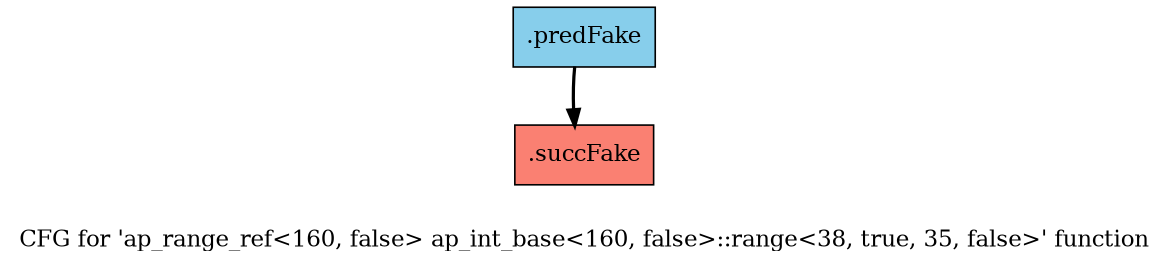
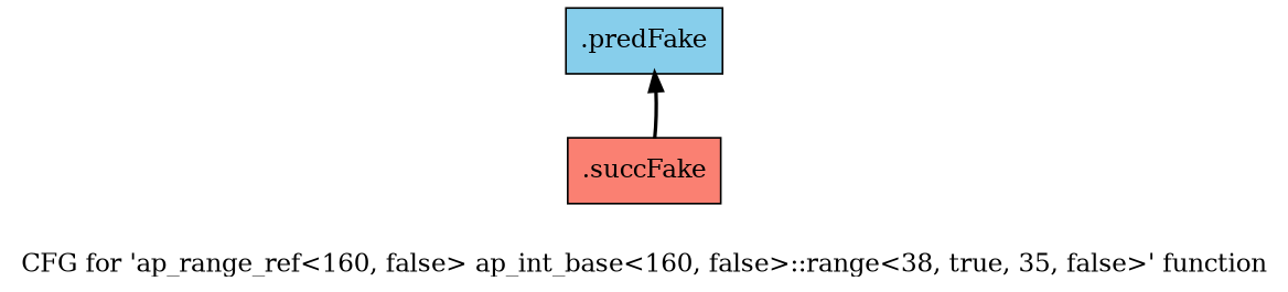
  digraph {
    label="CFG for 'ap_range_ref\<160, false\> ap_int_base\<160, false\>::range\<38, true, 35, false\>' function"
    node [shape=record style=filled]
    n1 [label="{.predFake}" fillcolor=skyblue]
    n2 [filename="/mnt/xilinx/Vitis_HLS/2021.2/include/ap_int_base.h" label="{.succFake}" linenumber=1109 fillcolor=salmon]
-   n1 -> n2 [execusionnum=5 filename="/mnt/xilinx/Vitis_HLS/2021.2/include/ap_int_base.h" style=bold]
+   n2 -> n1 [execusionnum=5 filename="/mnt/xilinx/Vitis_HLS/2021.2/include/ap_int_base.h" style=bold]
  }
